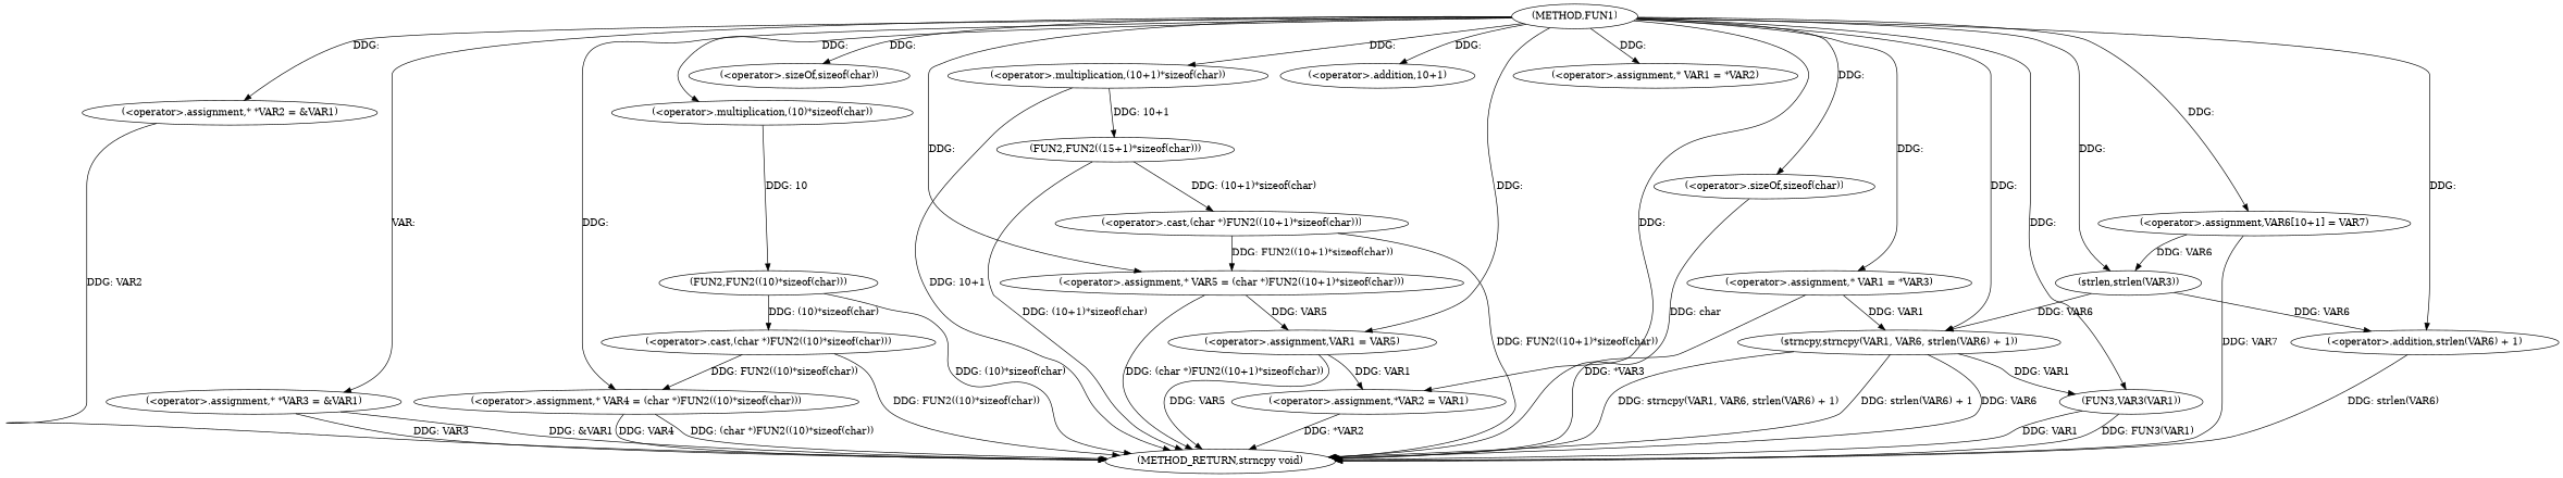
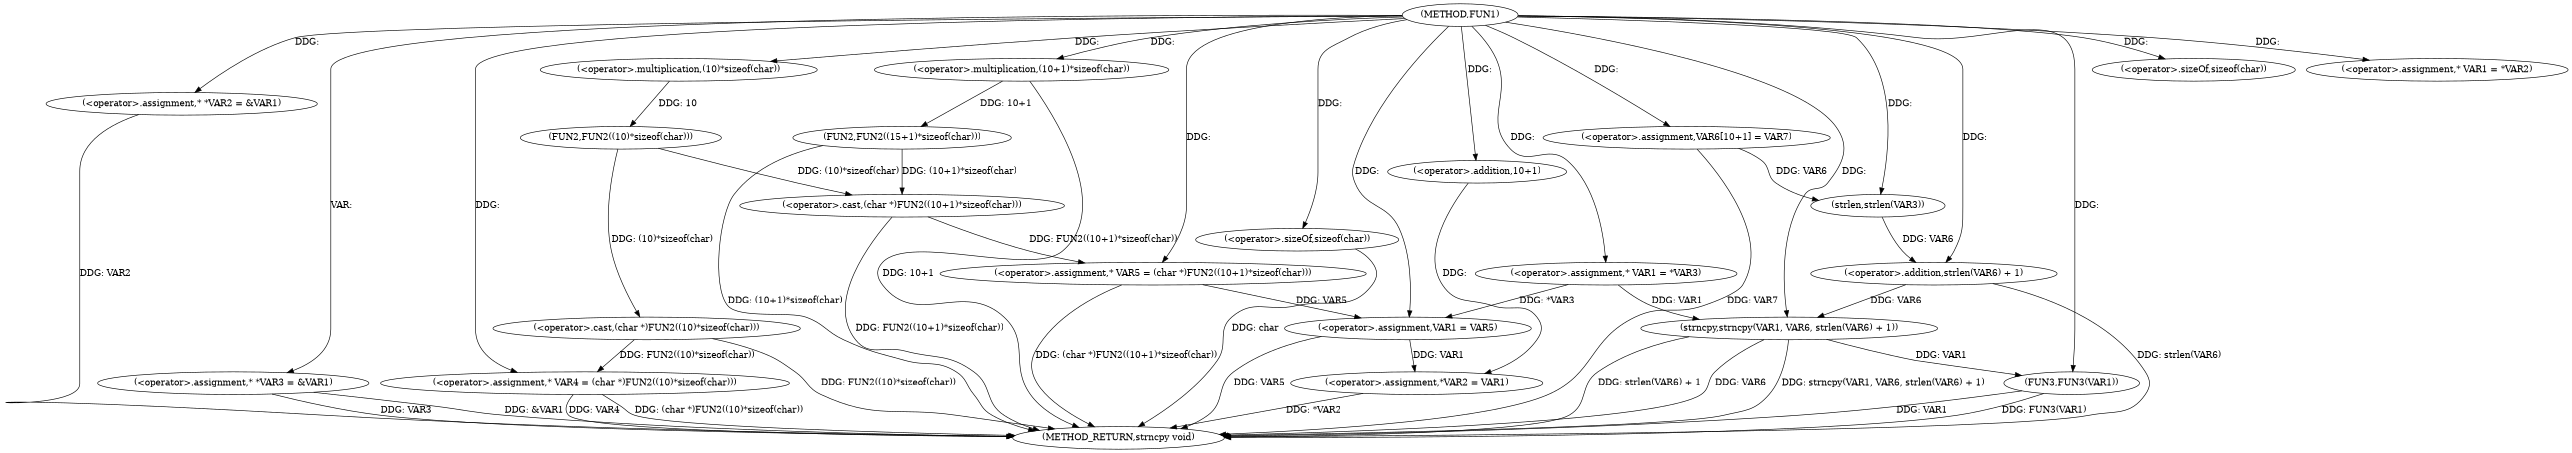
  digraph {
    n1 [label="(METHOD,FUN1)"]
    n2 [label="(<operator>.assignment,* *VAR2 = &VAR1)"]
    n3 [label="(<operator>.assignment,* *VAR3 = &VAR1)"]
    n4 [label="(<operator>.assignment,* VAR4 = (char *)FUN2((10)*sizeof(char)))"]
    n5 [label="(<operator>.multiplication,(10)*sizeof(char))"]
    n6 [label="(<operator>.sizeOf,sizeof(char))"]
    n7 [label="(<operator>.assignment,* VAR5 = (char *)FUN2((10+1)*sizeof(char)))"]
    n8 [label="(<operator>.multiplication,(10+1)*sizeof(char))"]
    n9 [label="(<operator>.addition,10+1)"]
    n10 [label="(<operator>.sizeOf,sizeof(char))"]
    n11 [label="(<operator>.assignment,* VAR1 = *VAR2)"]
    n12 [label="(<operator>.assignment,VAR1 = VAR5)"]
    n13 [label="(<operator>.assignment,*VAR2 = VAR1)"]
    n14 [label="(<operator>.assignment,* VAR1 = *VAR3)"]
    n15 [label="(<operator>.assignment,VAR6[10+1] = VAR7)"]
    n16 [label="(strncpy,strncpy(VAR1, VAR6, strlen(VAR6) + 1))"]
    n17 [label="(<operator>.addition,strlen(VAR6) + 1)"]
    n18 [label="(strlen,strlen(VAR3))"]
-   n19 [label="(FUN3,VAR3(VAR1))"]
+   n19 [label="(FUN3,FUN3(VAR1))"]
    n20 [label="(METHOD_RETURN,strncpy void)"]
    n21 [label="(FUN2,FUN2((10)*sizeof(char)))"]
    n22 [label="(FUN2,FUN2((15+1)*sizeof(char)))"]
    n23 [label="(<operator>.cast,(char *)FUN2((10)*sizeof(char)))"]
    n24 [label="(<operator>.cast,(char *)FUN2((10+1)*sizeof(char)))"]
    n1 -> n2 [label="DDG: "]
    n1 -> n3 [label="VAR: "]
    n1 -> n4 [label="DDG: "]
    n1 -> n5 [label="DDG: "]
    n1 -> n6 [label="DDG: "]
    n1 -> n7 [label="DDG: "]
    n1 -> n8 [label="DDG: "]
    n1 -> n9 [label="DDG: "]
    n1 -> n10 [label="DDG: "]
    n1 -> n11 [label="DDG: "]
    n1 -> n12 [label="DDG: "]
-   n1 -> n13 [label="DDG: "]
+   n9 -> n13 [label="DDG: "]
    n1 -> n14 [label="DDG: "]
    n1 -> n15 [label="DDG: "]
    n1 -> n16 [label="DDG: "]
    n1 -> n17 [label="DDG: "]
    n1 -> n18 [label="DDG: "]
    n1 -> n19 [label="DDG: "]
    n2 -> n20 [label="DDG: VAR2"]
    n3 -> n20 [label="DDG: VAR3"]
    n3 -> n20 [label="DDG: &VAR1"]
    n4 -> n20 [label="DDG: VAR4"]
    n4 -> n20 [label="DDG: (char *)FUN2((10)*sizeof(char))"]
    n5 -> n21 [label="DDG: 10"]
    n7 -> n12 [label="DDG: VAR5"]
    n7 -> n20 [label="DDG: (char *)FUN2((10+1)*sizeof(char))"]
    n8 -> n20 [label="DDG: 10+1"]
    n8 -> n22 [label="DDG: 10+1"]
    n10 -> n20 [label="DDG: char"]
    n12 -> n13 [label="DDG: VAR1"]
    n12 -> n20 [label="DDG: VAR5"]
    n13 -> n20 [label="DDG: *VAR2"]
    n14 -> n16 [label="DDG: VAR1"]
-   n14 -> n20 [label="DDG: *VAR3"]
+   n14 -> n12 [label="DDG: *VAR3"]
    n15 -> n18 [label="DDG: VAR6"]
    n15 -> n20 [label="DDG: VAR7"]
    n16 -> n19 [label="DDG: VAR1"]
    n16 -> n20 [label="DDG: strncpy(VAR1, VAR6, strlen(VAR6) + 1)"]
    n16 -> n20 [label="DDG: strlen(VAR6) + 1"]
    n16 -> n20 [label="DDG: VAR6"]
    n17 -> n20 [label="DDG: strlen(VAR6)"]
-   n18 -> n16 [label="DDG: VAR6"]
+   n17 -> n16 [label="DDG: VAR6"]
    n18 -> n17 [label="DDG: VAR6"]
    n19 -> n20 [label="DDG: FUN3(VAR1)"]
    n19 -> n20 [label="DDG: VAR1"]
-   n21 -> n20 [label="DDG: (10)*sizeof(char)"]
+   n21 -> n24 [label="DDG: (10)*sizeof(char)"]
    n21 -> n23 [label="DDG: (10)*sizeof(char)"]
    n22 -> n20 [label="DDG: (10+1)*sizeof(char)"]
    n22 -> n24 [label="DDG: (10+1)*sizeof(char)"]
    n23 -> n4 [label="DDG: FUN2((10)*sizeof(char))"]
    n23 -> n20 [label="DDG: FUN2((10)*sizeof(char))"]
    n24 -> n7 [label="DDG: FUN2((10+1)*sizeof(char))"]
    n24 -> n20 [label="DDG: FUN2((10+1)*sizeof(char))"]
  }
